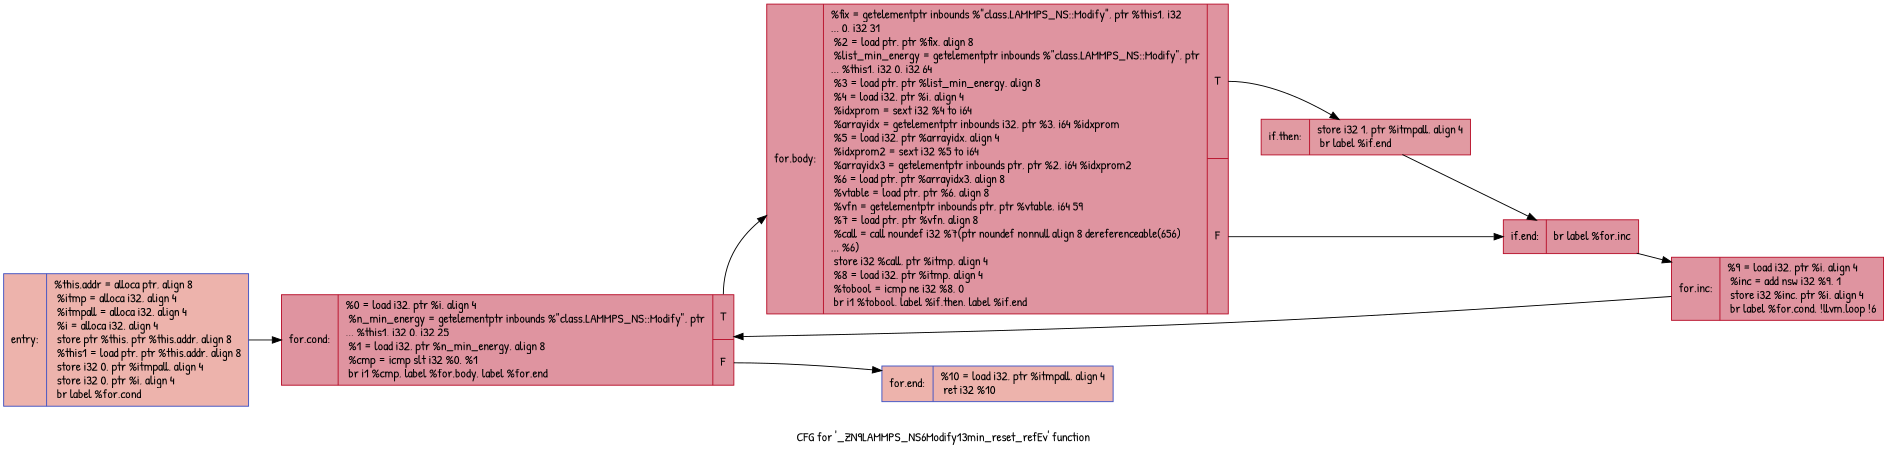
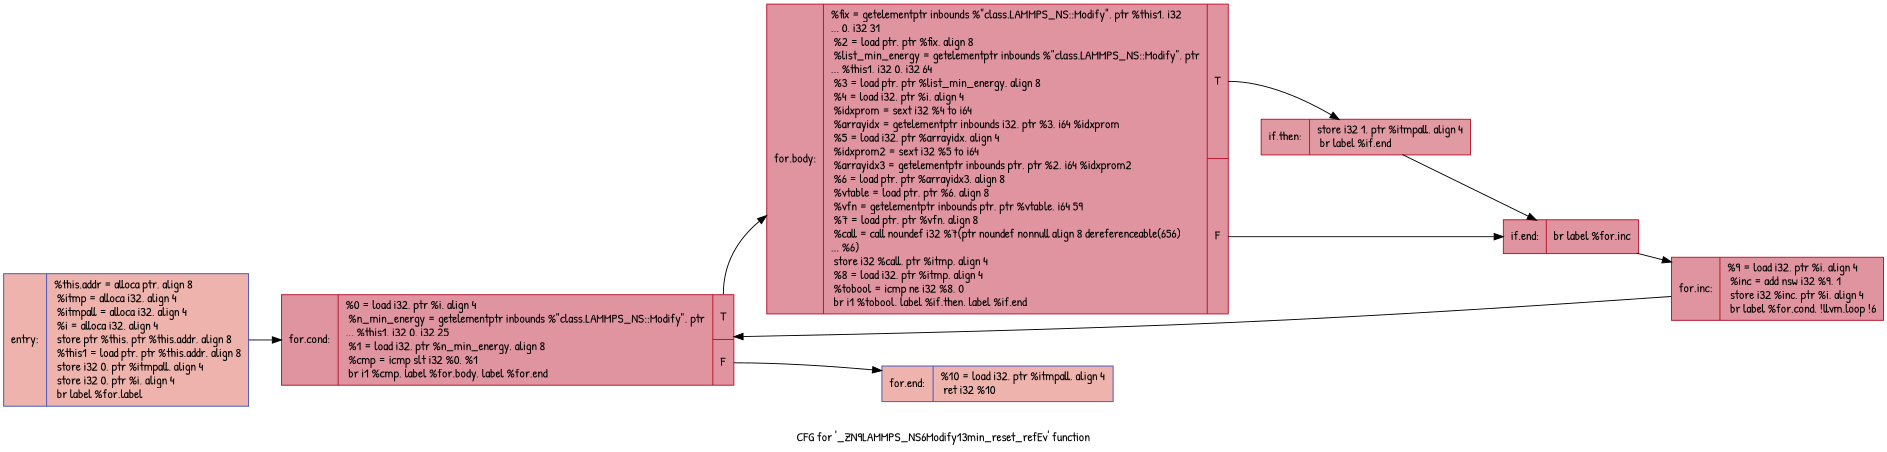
  digraph {
    label="CFG for '_ZN9LAMMPS_NS6Modify13min_reset_refEv' function"
    rankdir=LR
    fontname="Patrick Hand"
    node [color="#b70d28ff" fillcolor="#b70d2870" fontname="Patrick Hand" shape=record style=filled]
    edge [fontname="Patrick Hand"]
-   n1 [color="#3d50c3ff" fillcolor="#d6524470" label="{entry:\l|  %this.addr = alloca ptr, align 8\l  %itmp = alloca i32, align 4\l  %itmpall = alloca i32, align 4\l  %i = alloca i32, align 4\l  store ptr %this, ptr %this.addr, align 8\l  %this1 = load ptr, ptr %this.addr, align 8\l  store i32 0, ptr %itmpall, align 4\l  store i32 0, ptr %i, align 4\l  br label %for.cond\l}"]
+   n1 [color="#3d50c3ff" fillcolor="#d6524470" label="{entry:\l|  %this.addr = alloca ptr, align 8\l  %itmp = alloca i32, align 4\l  %itmpall = alloca i32, align 4\l  %i = alloca i32, align 4\l  store ptr %this, ptr %this.addr, align 8\l  %this1 = load ptr, ptr %this.addr, align 8\l  store i32 0, ptr %itmpall, align 4\l  store i32 0, ptr %i, align 4\l  br label %for.label\l}"]
    n2 [label="{for.cond:\l|  %0 = load i32, ptr %i, align 4\l  %n_min_energy = getelementptr inbounds %\"class.LAMMPS_NS::Modify\", ptr\l... %this1, i32 0, i32 25\l  %1 = load i32, ptr %n_min_energy, align 8\l  %cmp = icmp slt i32 %0, %1\l  br i1 %cmp, label %for.body, label %for.end\l|{<s0>T|<s1>F}}"]
    n3 [label="{for.body:\l|  %fix = getelementptr inbounds %\"class.LAMMPS_NS::Modify\", ptr %this1, i32\l... 0, i32 31\l  %2 = load ptr, ptr %fix, align 8\l  %list_min_energy = getelementptr inbounds %\"class.LAMMPS_NS::Modify\", ptr\l... %this1, i32 0, i32 64\l  %3 = load ptr, ptr %list_min_energy, align 8\l  %4 = load i32, ptr %i, align 4\l  %idxprom = sext i32 %4 to i64\l  %arrayidx = getelementptr inbounds i32, ptr %3, i64 %idxprom\l  %5 = load i32, ptr %arrayidx, align 4\l  %idxprom2 = sext i32 %5 to i64\l  %arrayidx3 = getelementptr inbounds ptr, ptr %2, i64 %idxprom2\l  %6 = load ptr, ptr %arrayidx3, align 8\l  %vtable = load ptr, ptr %6, align 8\l  %vfn = getelementptr inbounds ptr, ptr %vtable, i64 59\l  %7 = load ptr, ptr %vfn, align 8\l  %call = call noundef i32 %7(ptr noundef nonnull align 8 dereferenceable(656)\l... %6)\l  store i32 %call, ptr %itmp, align 4\l  %8 = load i32, ptr %itmp, align 4\l  %tobool = icmp ne i32 %8, 0\l  br i1 %tobool, label %if.then, label %if.end\l|{<s0>T|<s1>F}}"]
    n4 [color="#3d50c3ff" fillcolor="#d6524470" label="{for.end:\l|  %10 = load i32, ptr %itmpall, align 4\l  ret i32 %10\l}"]
    n5 [fillcolor="#bb1b2c70" label="{if.then:\l|  store i32 1, ptr %itmpall, align 4\l  br label %if.end\l}"]
    n6 [label="{if.end:\l|  br label %for.inc\l}"]
    n7 [label="{for.inc:\l|  %9 = load i32, ptr %i, align 4\l  %inc = add nsw i32 %9, 1\l  store i32 %inc, ptr %i, align 4\l  br label %for.cond, !llvm.loop !6\l}"]
    n1 -> n2
    n2 -> n3 [tailport=s0]
    n2 -> n4 [tailport=s1]
    n3 -> n5 [tailport=s0]
    n3 -> n6 [tailport=s1]
    n5 -> n6
    n6 -> n7
    n7 -> n2
  }
